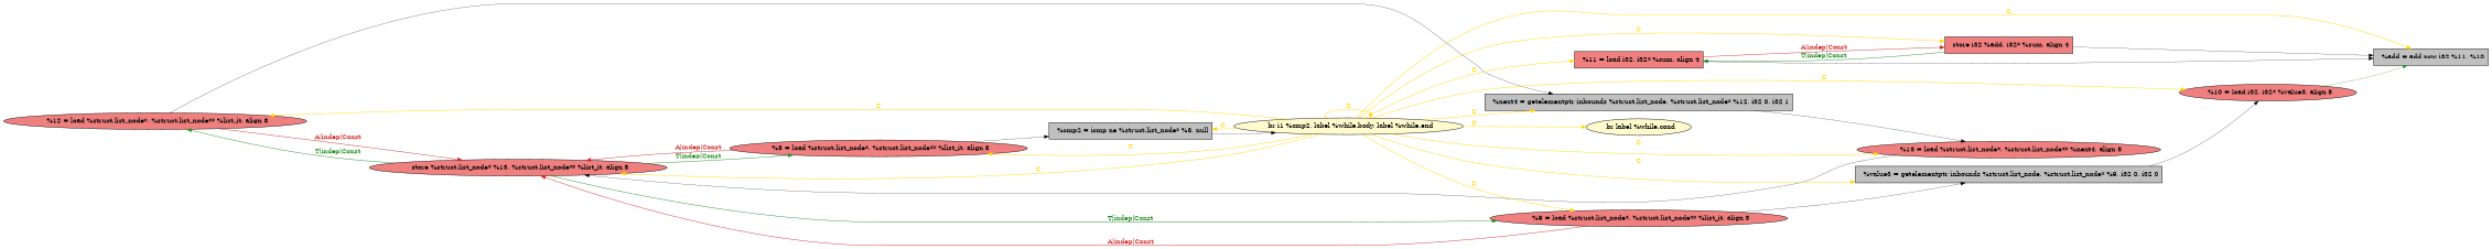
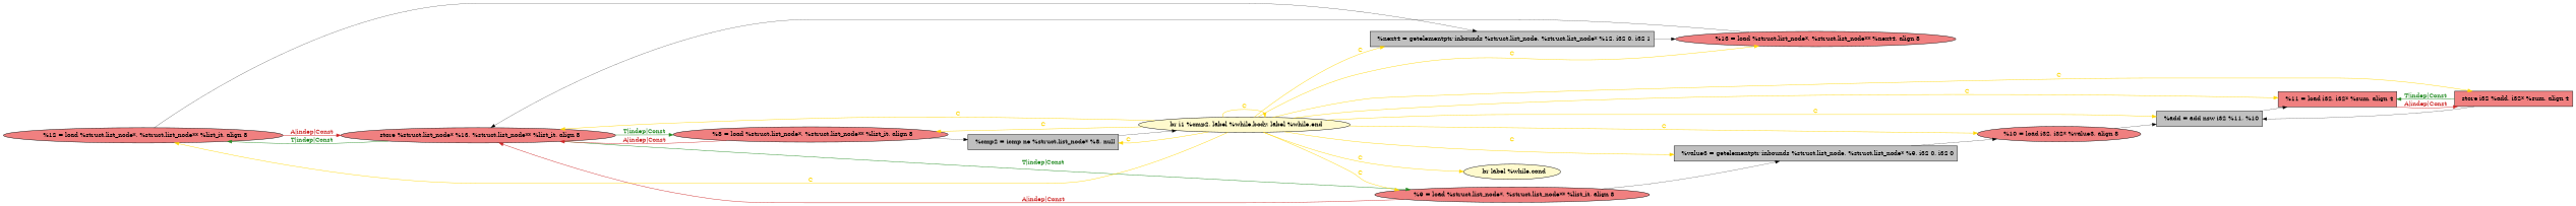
  digraph {
    rankdir=LR
    node [fillcolor=lightcoral shape=ellipse style=filled]
    edge [color=gold fontcolor=gold penwidth=1.0 style=solid]
    n1 [label="  %12 = load %struct.list_node*, %struct.list_node** %list_it, align 8"]
    n2 [label="  store %struct.list_node* %13, %struct.list_node** %list_it, align 8"]
    n3 [fillcolor=grey label="  %next4 = getelementptr inbounds %struct.list_node, %struct.list_node* %12, i32 0, i32 1" shape=rectangle]
    n4 [label="  %9 = load %struct.list_node*, %struct.list_node** %list_it, align 8"]
    n5 [label="  %8 = load %struct.list_node*, %struct.list_node** %list_it, align 8"]
    n6 [label="  %13 = load %struct.list_node*, %struct.list_node** %next4, align 8"]
    n7 [fillcolor=lemonchiffon label="  br label %while.cond"]
    n8 [fillcolor=grey label="  %value3 = getelementptr inbounds %struct.list_node, %struct.list_node* %9, i32 0, i32 0" shape=rectangle]
    n9 [fillcolor=grey label="  %cmp2 = icmp ne %struct.list_node* %8, null" shape=rectangle]
    n10 [fillcolor=grey label="  %add = add nsw i32 %11, %10" shape=rectangle]
    n11 [label="  store i32 %add, i32* %sum, align 4" shape=box]
    n12 [label="  %11 = load i32, i32* %sum, align 4" shape=box]
    n13 [label="  %10 = load i32, i32* %value3, align 8"]
    n14 [fillcolor=lemonchiffon label="  br i1 %cmp2, label %while.body, label %while.end"]
    n1 -> n2 [color=firebrick3 fontcolor=firebrick3 label="A|indep|Const"]
    n1 -> n3 [color=black fontcolor=black penwidth=0.5]
    n2 -> n1 [color=forestgreen fontcolor=forestgreen label="T|indep|Const"]
    n2 -> n4 [color=forestgreen fontcolor=forestgreen label="T|indep|Const"]
    n2 -> n5 [color=forestgreen fontcolor=forestgreen label="T|indep|Const"]
    n3 -> n6 [color=black fontcolor=black penwidth=0.5]
    n4 -> n2 [color=firebrick3 fontcolor=firebrick3 label="A|indep|Const"]
    n4 -> n8 [color=black fontcolor=black penwidth=0.5]
    n5 -> n2 [color=firebrick3 fontcolor=firebrick3 label="A|indep|Const"]
    n5 -> n9 [color=black fontcolor=black penwidth=0.5]
    n6 -> n2 [color=black fontcolor=black penwidth=0.5]
    n8 -> n13 [color=black fontcolor=black penwidth=0.5]
    n9 -> n14 [color=black fontcolor=black penwidth=0.5]
    n11 -> n10 [color=black fontcolor=black penwidth=0.5]
    n11 -> n12 [color=forestgreen fontcolor=forestgreen label="T|indep|Const"]
-   n12 -> n10 [color=black fontcolor=black penwidth=0.5]
+   n10 -> n12 [color=black fontcolor=black penwidth=0.5]
    n12 -> n11 [color=firebrick3 fontcolor=firebrick3 label="A|indep|Const"]
-   n13 -> n10 [color=forestgreen fontcolor=black penwidth=0.5]
+   n13 -> n10 [color=black fontcolor=black penwidth=0.5]
    n14 -> n1 [label=C]
    n14 -> n2 [label=C]
    n14 -> n3 [label=C]
    n14 -> n4 [label=C]
    n14 -> n5 [label=C]
    n14 -> n6 [label=C]
    n14 -> n7 [label=C]
    n14 -> n8 [label=C]
    n14 -> n9 [label=C]
    n14 -> n10 [label=C]
    n14 -> n11 [label=C]
    n14 -> n12 [label=C]
    n14 -> n13 [label=C]
    n14 -> n14 [label=C]
  }
